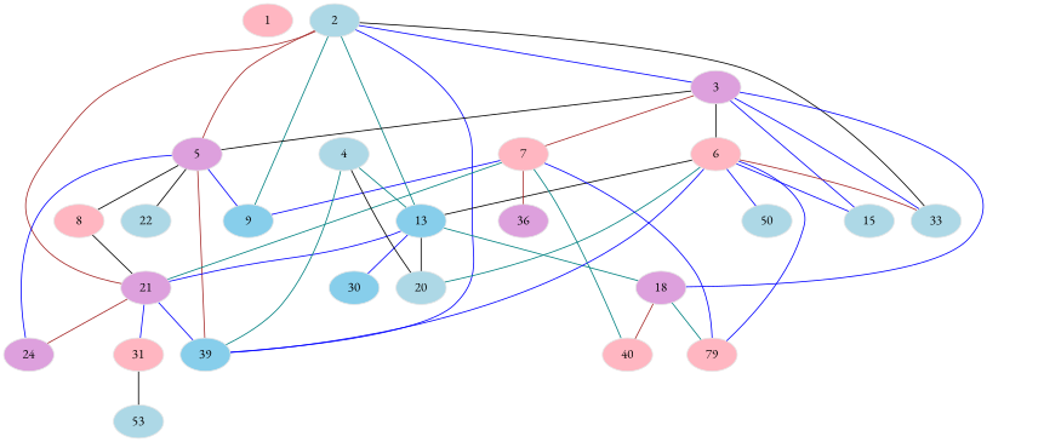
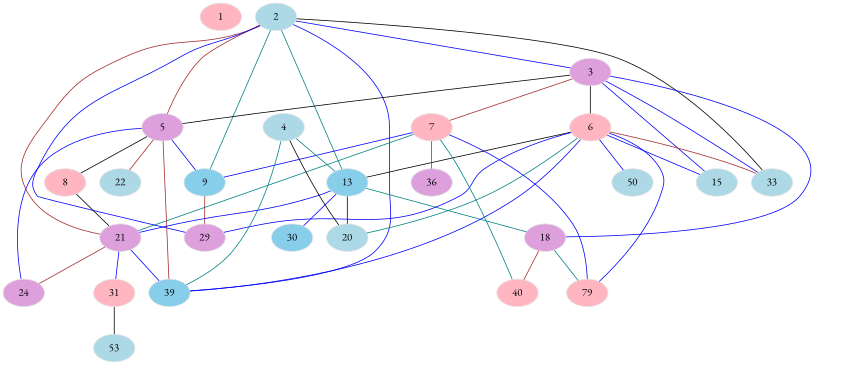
  graph {
    fontname="EB Garamond"
    node [color=gray90 fillcolor=lightblue fontname="EB Garamond" style=filled]
    edge [color=blue fontname="EB Garamond"]
    1 [fillcolor=lightpink]
    2 [super="+11+14"]
    3 [fillcolor=plum super="+16+17+37"]
    5 [fillcolor=plum super="+10+41"]
    9 [fillcolor=skyblue super="+26+27+42"]
    13 [fillcolor=skyblue super="+38+40+45"]
    21 [fillcolor=plum super="+35+44+47"]
+   29 [fillcolor=plum]
    33
    39 [fillcolor=skyblue super="+46"]
    6 [fillcolor=lightpink super="+32+48+49"]
    7 [fillcolor=lightpink super="+12+34+51"]
    15
    18 [fillcolor=plum super="+25+52"]
    8 [fillcolor=lightpink super="+23"]
    22
    24 [fillcolor=plum]
    20
    30 [fillcolor=skyblue]
    31 [fillcolor=lightpink]
    n21 [fillcolor=lightpink label=79]
    50
    36 [fillcolor=plum]
    n24 [fillcolor=lightpink label=40]
    4 [super="+28"]
    53
    2 -- 3
    2 -- 5 [color=brown]
    2 -- 9 [color=teal]
    2 -- 13 [color=teal]
    2 -- 21 [color=brown]
+   2 -- 29
    2 -- 33 [color=black]
    2 -- 39
    3 -- 5 [color=black]
    3 -- 33
    3 -- 6 [color=black]
    3 -- 7 [color=brown]
    3 -- 15
    3 -- 18
    5 -- 9
    5 -- 39 [color=brown weight=2]
    5 -- 8 [color=black]
-   5 -- 22 [color=black]
+   5 -- 22 [color=brown]
    5 -- 24
+   9 -- 29 [color=brown]
    13 -- 21
    13 -- 18 [color=teal]
    13 -- 20 [color=black]
    13 -- 30
    21 -- 39 [weight=2]
    21 -- 24 [color=brown]
    21 -- 31
    6 -- 13 [color=black]
+   6 -- 29 [weight=2]
    6 -- 33 [color=brown]
    6 -- 39
    6 -- 15
    6 -- 20 [color=teal]
    6 -- n21
    6 -- 50
    7 -- 9
    7 -- 21 [color=teal weight=3]
    7 -- n21
    7 -- 36 [color=brown]
    7 -- n24 [color=teal]
    18 -- n21 [color=teal]
    18 -- n24 [color=brown]
    8 -- 21 [color=black]
    31 -- 53 [color=black]
    4 -- 13 [color=teal weight=2]
    4 -- 39 [color=teal]
    4 -- 20 [color=black]
  }
